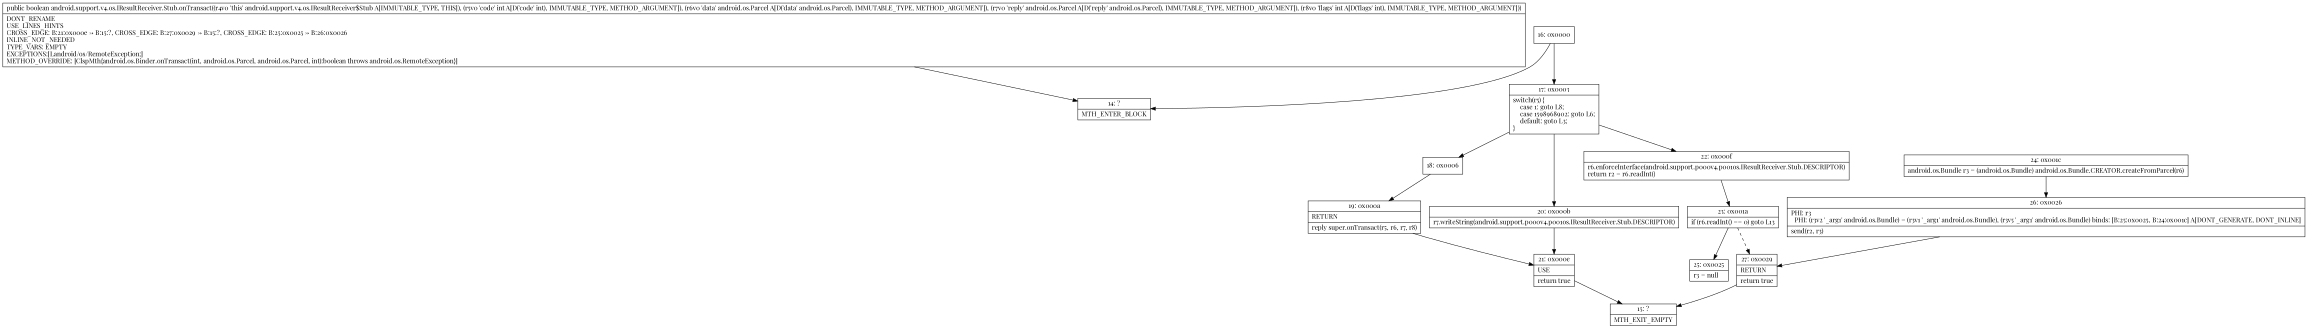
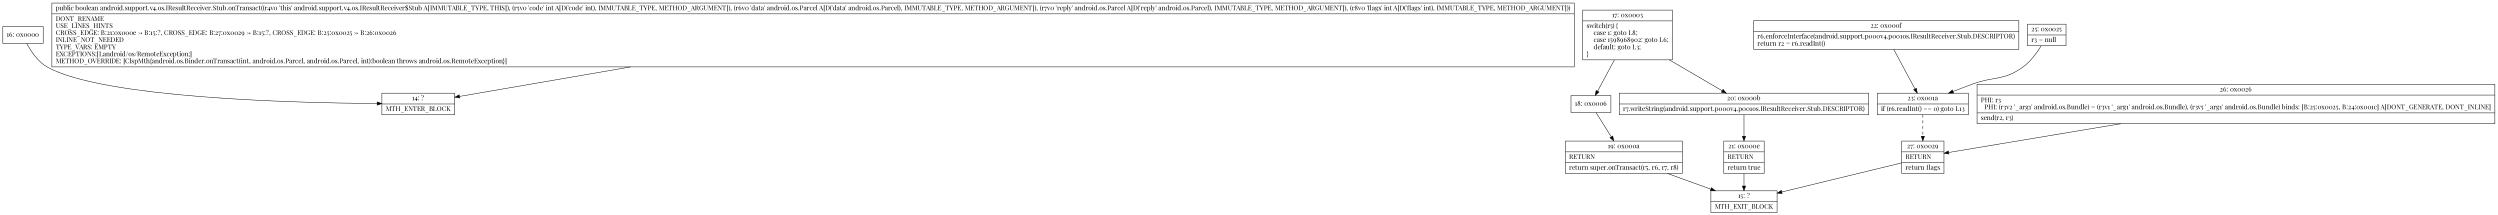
  digraph {
    fontname="Playfair Display"
    node [fontname="Playfair Display" shape=record]
    edge [fontname="Playfair Display"]
    n1 [label="{14\:\ ?|MTH_ENTER_BLOCK\l}"]
    n2 [label="{16\:\ 0x0000}"]
    n3 [label="{17\:\ 0x0003|switch(r5) \{\l    case 1: goto L8;\l    case 1598968902: goto L6;\l    default: goto L3;\l\}\l}"]
    n4 [label="{18\:\ 0x0006}"]
    n5 [label="{20\:\ 0x000b|r7.writeString(android.support.p000v4.p001os.IResultReceiver.Stub.DESCRIPTOR)\l}"]
    n6 [label="{22\:\ 0x000f|r6.enforceInterface(android.support.p000v4.p001os.IResultReceiver.Stub.DESCRIPTOR)\lreturn r2 = r6.readInt()\l}"]
-   n7 [label="{19\:\ 0x000a|RETURN\l|reply super.onTransact(r5, r6, r7, r8)\l}"]
-   n8 [label="{21\:\ 0x000e|USE\l|return true\l}"]
+   n7 [label="{19\:\ 0x000a|RETURN\l|return super.onTransact(r5, r6, r7, r8)\l}"]
+   n8 [label="{21\:\ 0x000e|RETURN\l|return true\l}"]
    n9 [label="{23\:\ 0x001a|if (r6.readInt() == 0) goto L13\l}"]
-   n10 [label="{15\:\ ?|MTH_EXIT_EMPTY\l}"]
+   n10 [label="{15\:\ ?|MTH_EXIT_BLOCK\l}"]
    n11 [label="{25\:\ 0x0025|r3 = null\l}"]
-   n12 [label="{27\:\ 0x0029|RETURN\l|return true\l}"]
-   n13 [label="{24\:\ 0x001c|android.os.Bundle r3 = (android.os.Bundle) android.os.Bundle.CREATOR.createFromParcel(r6)\l}"]
+   n12 [label="{27\:\ 0x0029|RETURN\l|return flags\l}"]
    n14 [label="{26\:\ 0x0026|PHI: r3 \l  PHI: (r3v2 '_arg1' android.os.Bundle) = (r3v1 '_arg1' android.os.Bundle), (r3v5 '_arg1' android.os.Bundle) binds: [B:25:0x0025, B:24:0x001c] A[DONT_GENERATE, DONT_INLINE]\l|send(r2, r3)\l}"]
    n15 [label="{public boolean android.support.v4.os.IResultReceiver.Stub.onTransact((r4v0 'this' android.support.v4.os.IResultReceiver$Stub A[IMMUTABLE_TYPE, THIS]), (r5v0 'code' int A[D('code' int), IMMUTABLE_TYPE, METHOD_ARGUMENT]), (r6v0 'data' android.os.Parcel A[D('data' android.os.Parcel), IMMUTABLE_TYPE, METHOD_ARGUMENT]), (r7v0 'reply' android.os.Parcel A[D('reply' android.os.Parcel), IMMUTABLE_TYPE, METHOD_ARGUMENT]), (r8v0 'flags' int A[D('flags' int), IMMUTABLE_TYPE, METHOD_ARGUMENT]))  | DONT_RENAME\lUSE_LINES_HINTS\lCROSS_EDGE: B:21:0x000e \-\> B:15:?, CROSS_EDGE: B:27:0x0029 \-\> B:15:?, CROSS_EDGE: B:25:0x0025 \-\> B:26:0x0026\lINLINE_NOT_NEEDED\lTYPE_VARS: EMPTY\lEXCEPTIONS:[Landroid\/os\/RemoteException;]\lMETHOD_OVERRIDE: [ClspMth\{android.os.Binder.onTransact(int, android.os.Parcel, android.os.Parcel, int):boolean throws android.os.RemoteException\}]\l}"]
    n2 -> n1
-   n2 -> n3
    n3 -> n4
    n3 -> n5
-   n3 -> n6
    n4 -> n7
    n5 -> n8
    n6 -> n9
-   n7 -> n8
+   n7 -> n10
    n8 -> n10
-   n9 -> n11
+   n11 -> n9
    n9 -> n12 [style=dashed]
    n12 -> n10
-   n13 -> n14
    n14 -> n12
    n15 -> n1
  }
